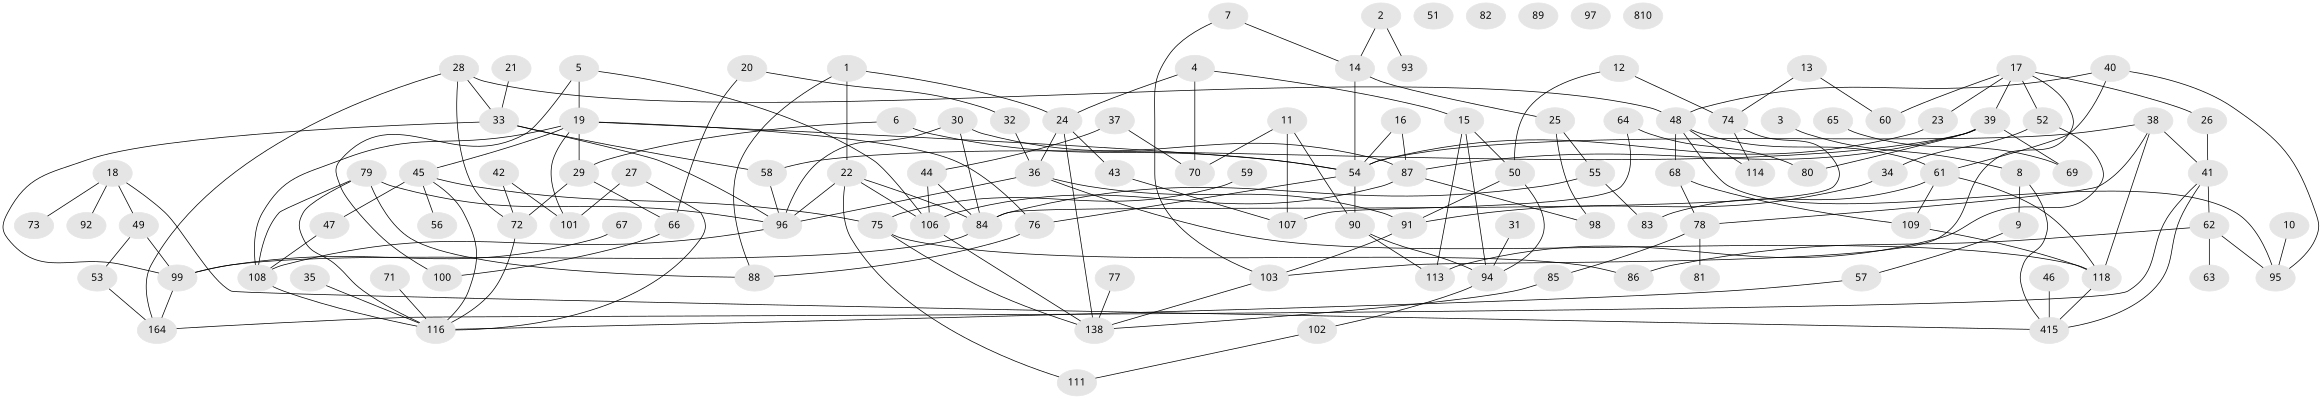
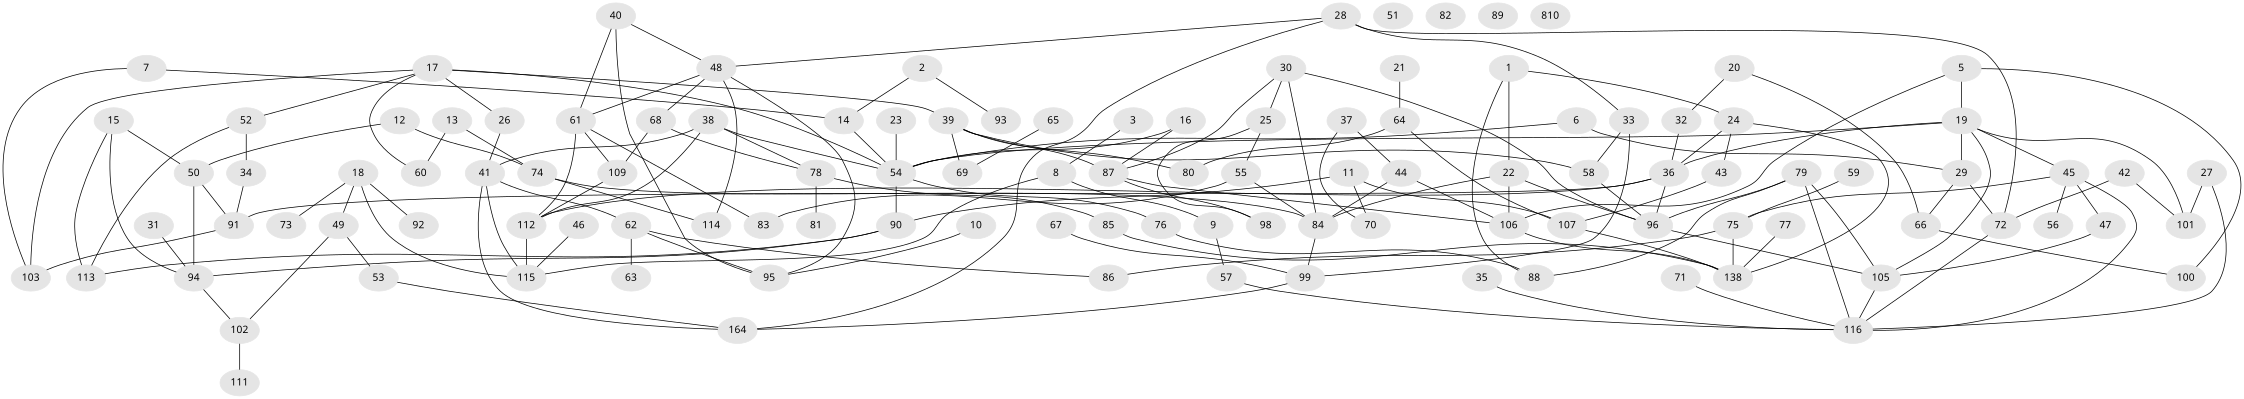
  graph {
    fontname="Noto Sans"
    node [color=gray90 fontname="Noto Sans" style=filled]
    edge [fontname="Noto Sans"]
    1
    22
    24
    88
    106
    84
    96
    111
    36
    43
    n11 [label=138]
    2
    14
    93
    54
    25
    3
    8
    9
-   115 [label=415]
-   4
+   115
    15
    70
    50
    94
    113
    5
    19
    100
    29
    45
    76
    101
-   105 [label=108]
+   105
    6
    66
    72
    90
    7
    103
    57
    116
    10
    95
    11
    107
    12
    74
    91
    114
    13
    60
    55
    98
    102
    16
    87
    17
    26
    39
    52
    41
    58
    69
    80
    34
    18
    49
    73
    92
    53
    47
    56
    75
    20
    32
    21
    64
    99
    23
-   112 [label=118]
+   112
    83
    n83 [label=164]
    62
    27
    28
    33
    48
    61
    68
    30
    31
    35
    37
    44
    38
    78
    81
    85
    40
    109
    63
    86
    42
    46
    51
    59
    65
    67
    71
    77
    79
    82
    89
-   97
    n116 [label=810]
    1 -- 22
    1 -- 24
    1 -- 88
    22 -- 106
    22 -- 84
    22 -- 96
-   22 -- 111
    24 -- 36
    24 -- 43
    24 -- n11
    106 -- n11
    84 -- 99
    96 -- 105
    36 -- 96
    36 -- 91
    36 -- 112
    43 -- 107
    2 -- 14
    2 -- 93
    14 -- 54
-   14 -- 25
+   30 -- 25
    54 -- 76
    54 -- 90
    25 -- 55
    25 -- 98
    3 -- 8
    8 -- 9
    8 -- 115
    9 -- 57
-   4 -- 24
-   4 -- 15
-   4 -- 70
    15 -- 50
    15 -- 94
    15 -- 113
    50 -- 94
    50 -- 91
    94 -- 102
    5 -- 106
    5 -- 19
    5 -- 100
    19 -- 54
    19 -- 29
    19 -- 45
-   19 -- 76
+   19 -- 36
    19 -- 101
    19 -- 105
    29 -- 66
    29 -- 72
    45 -- 116
    45 -- 47
    45 -- 56
    45 -- 75
    76 -- 88
    105 -- 116
    6 -- 54
    6 -- 29
    66 -- 100
    72 -- 116
    90 -- 94
    90 -- 113
    7 -- 14
    7 -- 103
-   103 -- n11
+   107 -- n11
    57 -- 116
    10 -- 95
    11 -- 70
    11 -- 90
    11 -- 107
    12 -- 50
    12 -- 74
    74 -- 84
    74 -- 114
    91 -- 103
    13 -- 74
    13 -- 60
    55 -- 84
    55 -- 83
    102 -- 111
    16 -- 54
    16 -- 87
    87 -- 106
    87 -- 98
-   17 -- 23
+   17 -- 54
    17 -- 103
    17 -- 60
    17 -- 26
    17 -- 39
    17 -- 52
    26 -- 41
    39 -- 87
    39 -- 58
    39 -- 69
    39 -- 80
    52 -- 113
    52 -- 34
    41 -- 115
    41 -- n83
    41 -- 62
    58 -- 96
    34 -- 91
    18 -- 115
    18 -- 49
    18 -- 73
    18 -- 92
-   49 -- 99
+   49 -- 102
    49 -- 53
    53 -- n83
    47 -- 105
    75 -- n11
    75 -- 86
    20 -- 66
    20 -- 32
    32 -- 36
-   21 -- 33
+   21 -- 64
    64 -- 107
    64 -- 80
    99 -- n83
    23 -- 54
    112 -- 115
    62 -- 95
    62 -- 63
    62 -- 86
    27 -- 101
    27 -- 116
    28 -- 72
    28 -- n83
    28 -- 33
    28 -- 48
-   33 -- 96
    33 -- 58
    33 -- 99
    48 -- 95
    48 -- 114
    48 -- 61
    48 -- 68
    61 -- 112
    61 -- 83
    61 -- 109
    68 -- 78
    68 -- 109
    30 -- 84
    30 -- 96
    30 -- 87
    31 -- 94
    35 -- 116
    37 -- 70
    37 -- 44
    44 -- 106
    44 -- 84
    38 -- 54
    38 -- 41
    38 -- 112
    38 -- 78
    78 -- 81
    78 -- 85
    85 -- n11
    40 -- 95
    40 -- 48
    40 -- 61
    109 -- 112
    42 -- 101
    42 -- 72
    46 -- 115
    59 -- 75
    65 -- 69
    67 -- 99
    71 -- 116
    77 -- n11
    79 -- 88
    79 -- 96
    79 -- 105
    79 -- 116
  }
